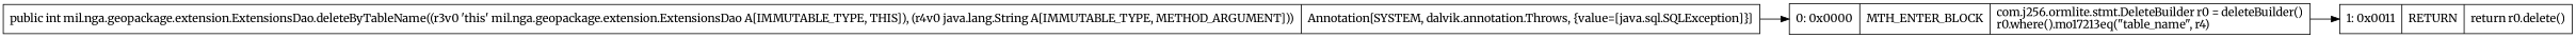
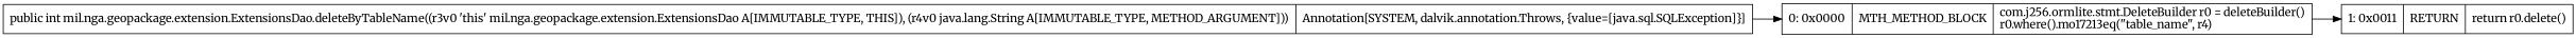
  digraph {
    rankdir=LR
    fontname=Merriweather
    node [shape=record fontname=Merriweather]
    edge [fontname=Merriweather]
-   n1 [label="{0\:\ 0x0000|MTH_ENTER_BLOCK\l|com.j256.ormlite.stmt.DeleteBuilder r0 = deleteBuilder()\lr0.where().mo17213eq(\"table_name\", r4)\l}"]
+   n1 [label="{0\:\ 0x0000|MTH_METHOD_BLOCK\l|com.j256.ormlite.stmt.DeleteBuilder r0 = deleteBuilder()\lr0.where().mo17213eq(\"table_name\", r4)\l}"]
    n2 [label="{1\:\ 0x0011|RETURN\l|return r0.delete()\l}"]
    n3 [label="{public int mil.nga.geopackage.extension.ExtensionsDao.deleteByTableName((r3v0 'this' mil.nga.geopackage.extension.ExtensionsDao A[IMMUTABLE_TYPE, THIS]), (r4v0 java.lang.String A[IMMUTABLE_TYPE, METHOD_ARGUMENT]))  | Annotation[SYSTEM, dalvik.annotation.Throws, \{value=[java.sql.SQLException]\}]\l}"]
    n1 -> n2
    n3 -> n1
  }
